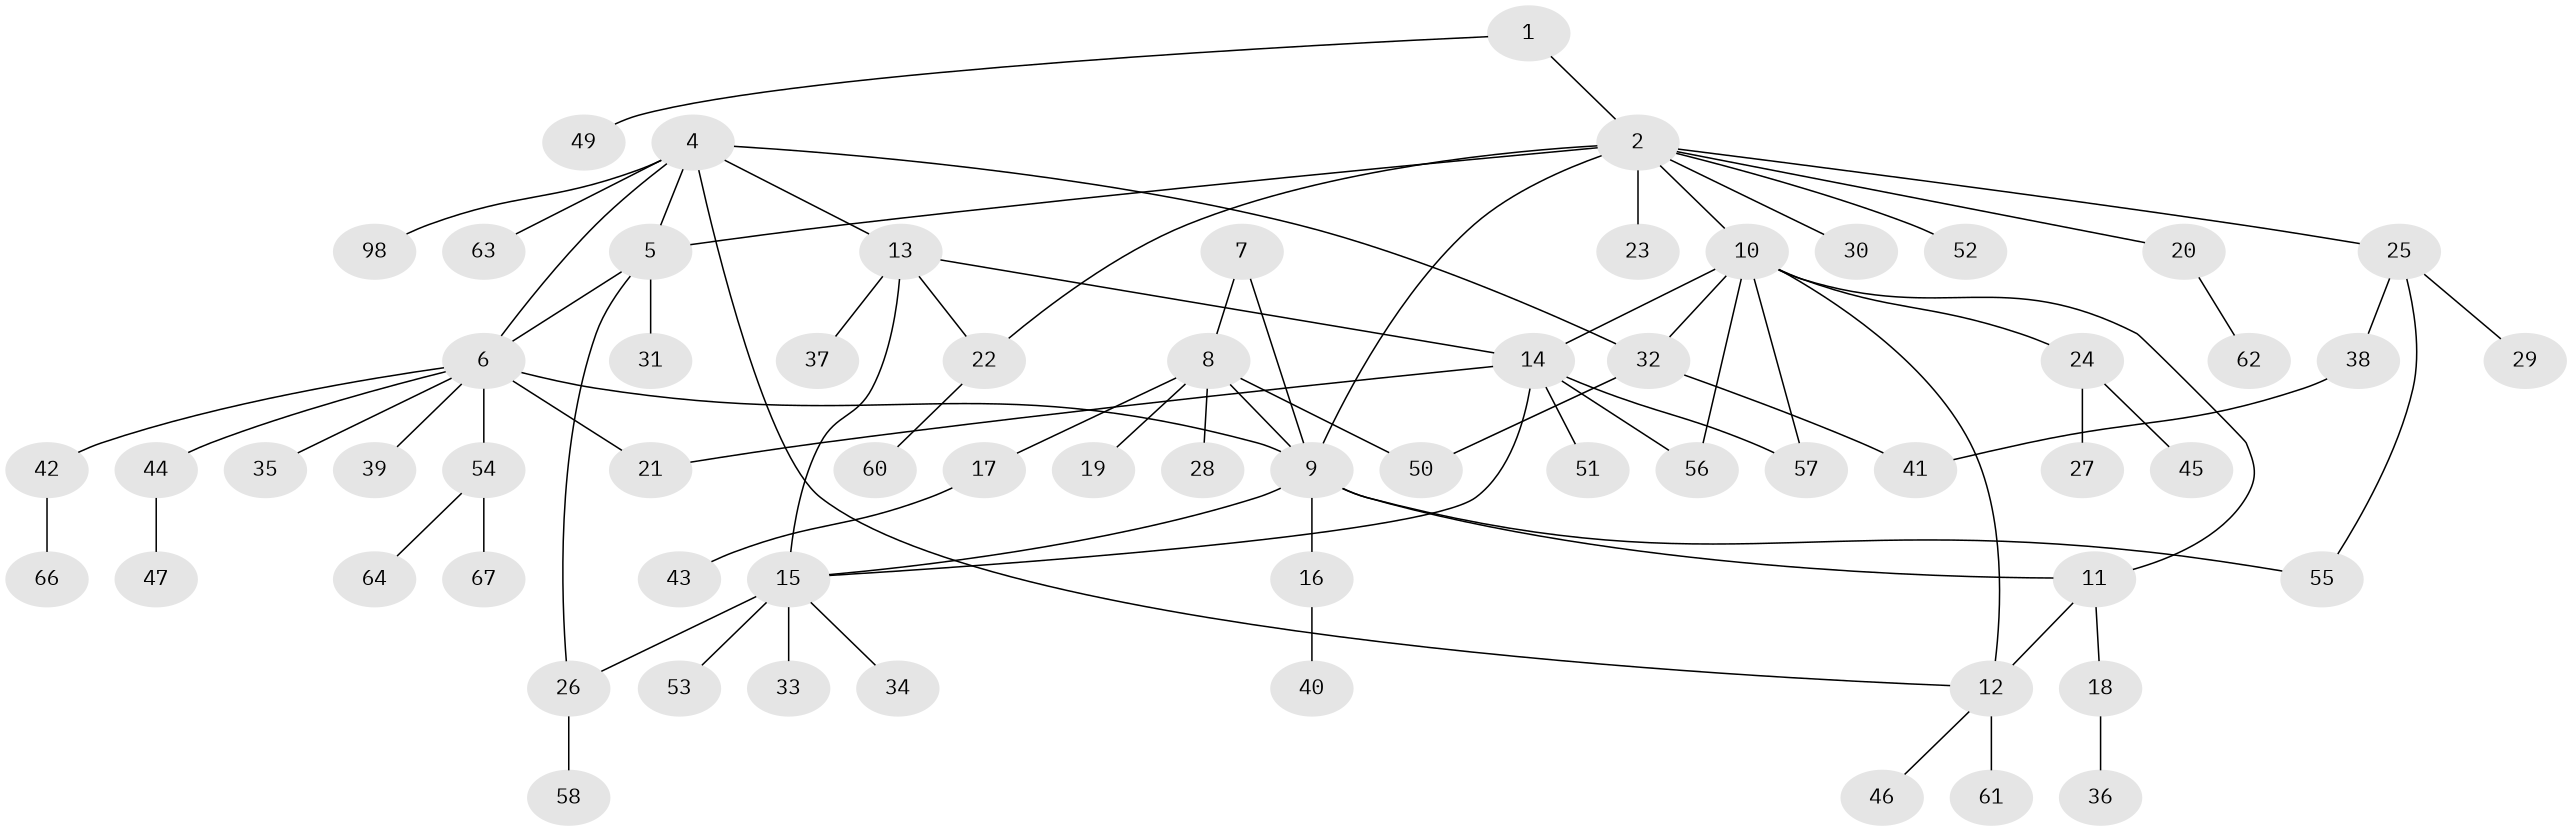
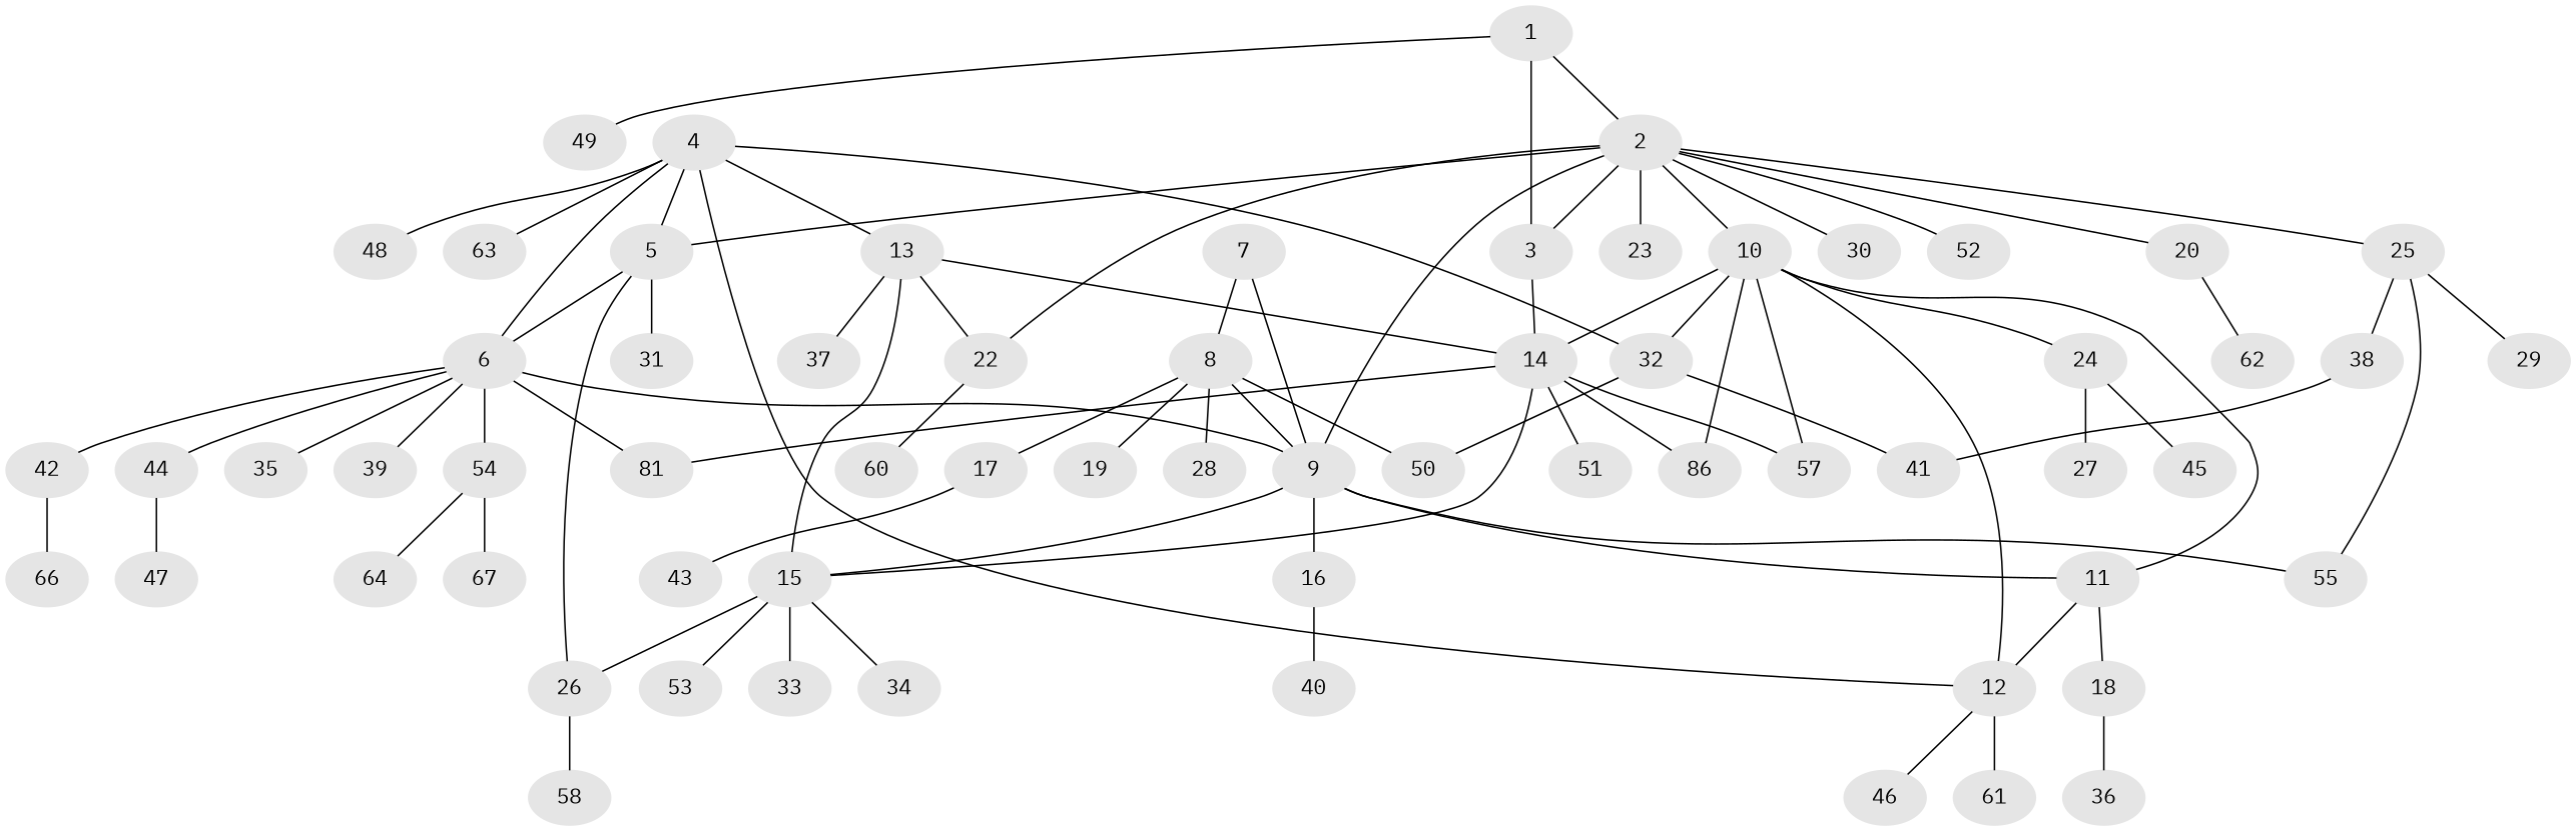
  graph {
    fontname="IBM Plex Mono"
    node [color=gray90 fontname="IBM Plex Mono" style=filled]
    edge [fontname="IBM Plex Mono"]
    1
    2
+   3
    49
    5
    9
    10
    20
    22
    23
    25
    30
    52
    14
    6
    26
    31
    11
    15
    16
    55
    12
    32
    24
-   56
+   56 [label=86]
    57
    62
    60
    29
    38
-   21
+   21 [label=81]
    51
    4
    13
-   48 [label=98]
+   48
    63
    35
    39
    42
    44
    54
    46
    61
    37
    50
    41
    58
    66
    47
    64
    67
    7
    8
    17
    19
    28
    43
    18
    33
    34
    53
    40
    27
    45
    36
    1 -- 2
+   1 -- 3
    1 -- 49
+   2 -- 3
    2 -- 5
    2 -- 9
    2 -- 10
    2 -- 20
    2 -- 22
    2 -- 23
    2 -- 25
    2 -- 30
    2 -- 52
+   3 -- 14
    5 -- 6
    5 -- 26
    5 -- 31
    9 -- 11
    9 -- 15
    9 -- 16
    9 -- 55
    10 -- 14
    10 -- 11
    10 -- 12
    10 -- 32
    10 -- 24
    10 -- 56
    10 -- 57
    20 -- 62
    22 -- 60
    25 -- 55
    25 -- 29
    25 -- 38
    14 -- 15
    14 -- 56
    14 -- 57
    14 -- 21
    14 -- 51
    6 -- 9
    6 -- 21
    6 -- 35
    6 -- 39
    6 -- 42
    6 -- 44
    6 -- 54
    26 -- 58
    11 -- 12
    11 -- 18
    15 -- 26
    15 -- 33
    15 -- 34
    15 -- 53
    16 -- 40
    12 -- 46
    12 -- 61
    32 -- 50
    32 -- 41
    24 -- 27
    24 -- 45
    38 -- 41
    4 -- 5
    4 -- 6
    4 -- 12
    4 -- 32
    4 -- 13
    4 -- 48
    4 -- 63
    13 -- 22
    13 -- 14
    13 -- 15
    13 -- 37
    42 -- 66
    44 -- 47
    54 -- 64
    54 -- 67
    7 -- 9
    7 -- 8
    8 -- 9
    8 -- 50
    8 -- 17
    8 -- 19
    8 -- 28
    17 -- 43
    18 -- 36
  }
